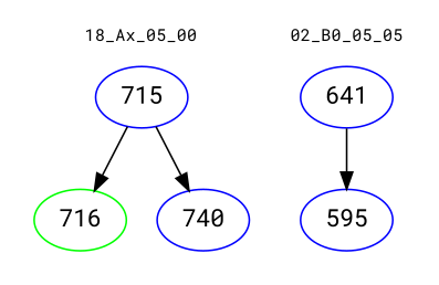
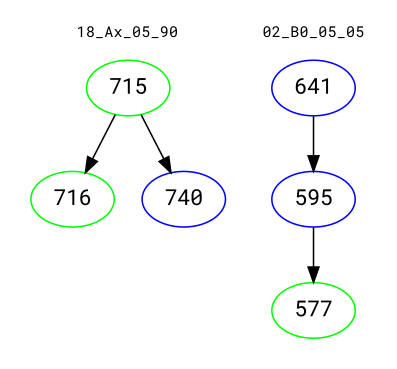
  digraph {
    fontname="Roboto Mono"
    node [color=blue fontname="Roboto Mono"]
    edge [color=black fontname="Roboto Mono"]
-   n1 [label=715]
+   n1 [color=green label=715]
    n2 [color=green label=716]
    n3 [label=740]
    n4 [label=595]
+   n5 [color=green label=577]
    n6 [label=641]
    subgraph cluster_1 {
      color=white
      fontsize=10
-     label="18_Ax_05_00"
+     label="18_Ax_05_90"
      n1
      n2
      n3
    }
    subgraph cluster_2 {
      color=white
      fontsize=10
      label="02_B0_05_05"
      n4
+     n5
      n6
    }
    n1 -> n2
    n1 -> n3
+   n4 -> n5
    n6 -> n4
  }
